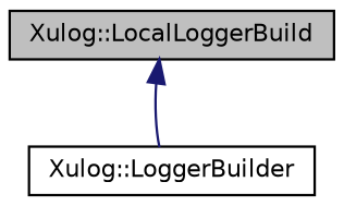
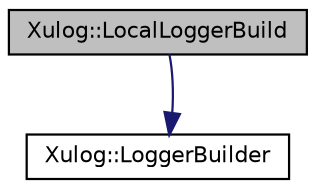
  digraph {
    node [color=black fontname=Helvetica fontsize=10 shape=record style=filled]
    n1 [fillcolor=grey75 fontcolor=black height=0.2 label="Xulog::LocalLoggerBuild" width=0.4]
    n2 [fillcolor=white height=0.2 label="Xulog::LoggerBuilder" width=0.4]
-   n1 -> n2 [color=midnightblue dir=back fontname=Helvetica fontsize=10 labelfontname=Helvetica labelfontsize=10 style=solid]
+   n2 -> n1 [color=midnightblue dir=back fontname=Helvetica fontsize=10 labelfontname=Helvetica labelfontsize=10 style=solid]
  }
